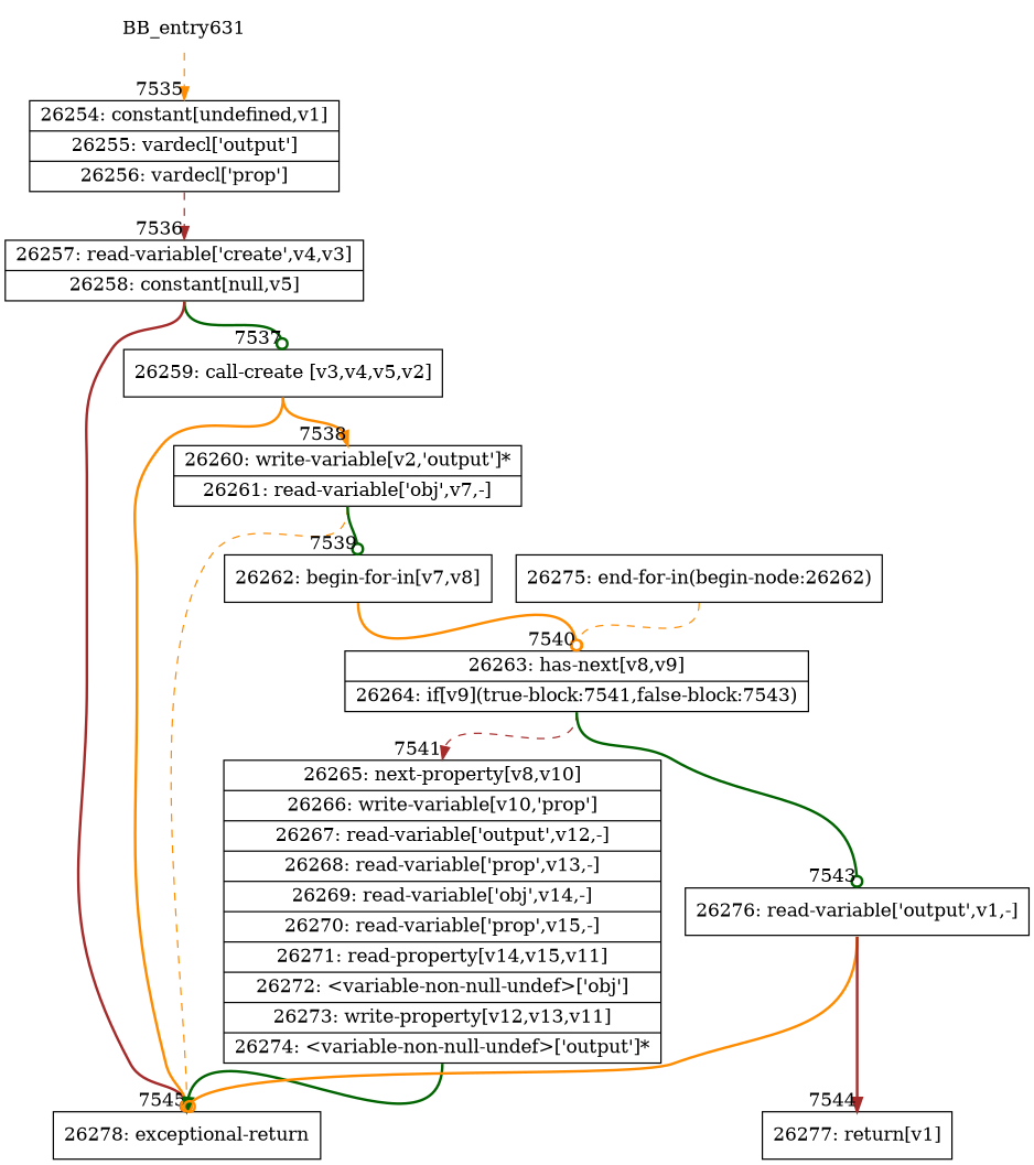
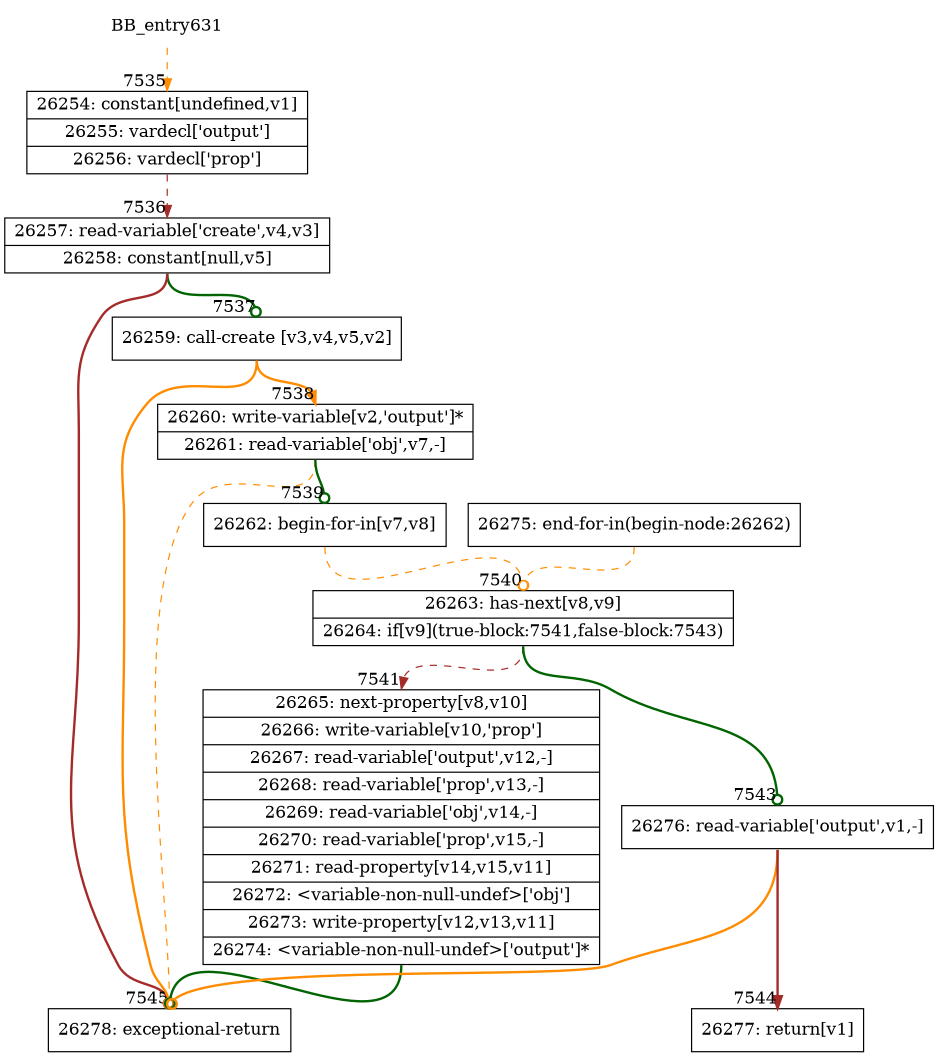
  digraph {
    rankdir=TD
    node [shape=record]
    edge [arrowhead=odot color=darkorange headport=n style=bold tailport=s]
    BB_entry631 [shape=none]
    n2 [label="{26254: constant[undefined,v1]|26255: vardecl['output']|26256: vardecl['prop']}"]
    n3 [label="{26257: read-variable['create',v4,v3]|26258: constant[null,v5]}"]
    n4 [label="{26259: call-create [v3,v4,v5,v2]}"]
    n5 [label="{26278: exceptional-return}"]
    n6 [label="{26260: write-variable[v2,'output']*|26261: read-variable['obj',v7,-]}"]
    n7 [label="{26262: begin-for-in[v7,v8]}"]
    n8 [label="{26263: has-next[v8,v9]|26264: if[v9](true-block:7541,false-block:7543)}"]
    n9 [label="{26265: next-property[v8,v10]|26266: write-variable[v10,'prop']|26267: read-variable['output',v12,-]|26268: read-variable['prop',v13,-]|26269: read-variable['obj',v14,-]|26270: read-variable['prop',v15,-]|26271: read-property[v14,v15,v11]|26272: \<variable-non-null-undef\>['obj']|26273: write-property[v12,v13,v11]|26274: \<variable-non-null-undef\>['output']*}"]
    n10 [label="{26276: read-variable['output',v1,-]}"]
    n11 [label="{26277: return[v1]}"]
    n12 [label="{26275: end-for-in(begin-node:26262)}"]
    BB_entry631 -> n2 [arrowhead=normal headlabel="    7535" style=dashed]
    n2 -> n3 [arrowhead=normal color=brown headlabel="      7536" style=dashed]
    n3 -> n4 [color=darkgreen headlabel="      7537"]
    n3 -> n5 [color=brown headlabel="      7545"]
    n4 -> n5
    n4 -> n6 [arrowhead=normal headlabel="      7538"]
    n6 -> n5 [style=dashed]
    n6 -> n7 [color=darkgreen headlabel="      7539"]
-   n7 -> n8 [headlabel="      7540"]
+   n7 -> n8 [headlabel="      7540" style=dashed]
    n8 -> n9 [arrowhead=normal color=brown headlabel="      7541" style=dashed]
    n8 -> n10 [color=darkgreen headlabel="      7543"]
-   n9 -> n5 [arrowhead=normal color=darkgreen]
+   n9 -> n5 [color=darkgreen]
    n10 -> n5
    n10 -> n11 [arrowhead=normal color=brown headlabel="      7544"]
    n12 -> n8 [style=dashed]
  }
